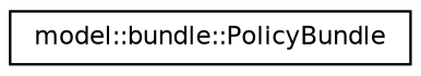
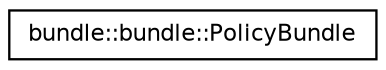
  digraph {
    rankdir=LR
-   n1 [color=black fillcolor=white fontname=Helvetica fontsize=10 height=0.2 label="model::bundle::PolicyBundle" shape=record style=filled width=0.4]
+   n1 [color=black fillcolor=white fontname=Helvetica fontsize=10 height=0.2 label="bundle::bundle::PolicyBundle" shape=record style=filled width=0.4]
  }
